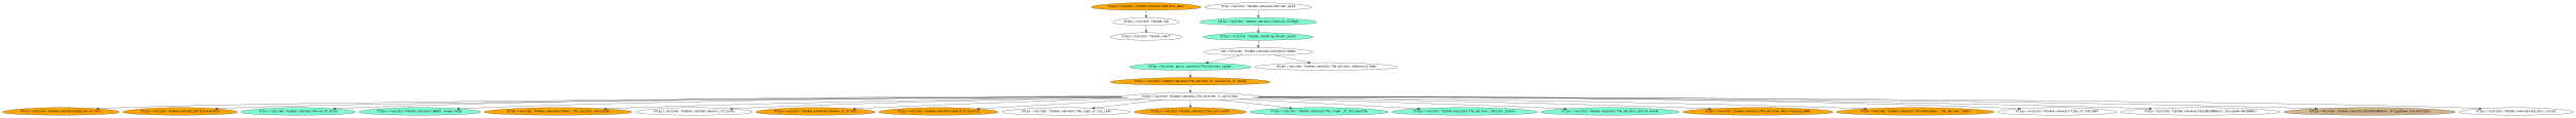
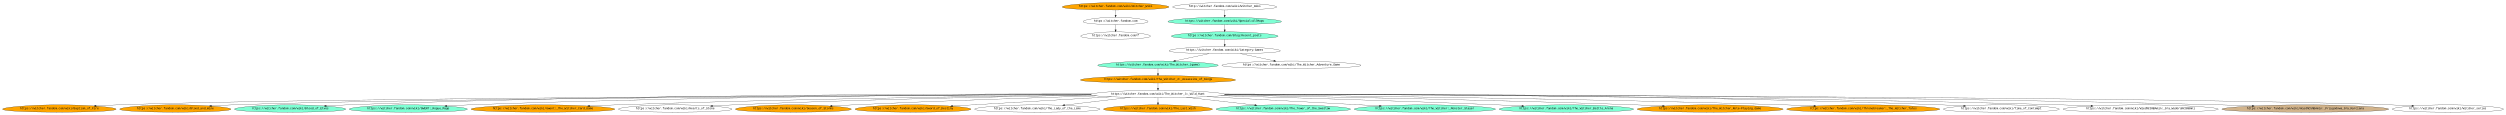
  digraph {
    fontname="Liberation Mono"
    node [fillcolor=white fontname="Liberation Mono" shape=egg style=filled]
    edge [fontname="Liberation Mono"]
    n1 [fillcolor=orange label="https://witcher.fandom.com/wiki/Witcher_Wiki"]
    n2 [label="https://witcher.fandom.com"]
    n3 [label="https://witcher.fandom.com/f"]
    n4 [label="http://witcher.fandom.com/wiki/Witcher_Wiki"]
    n5 [fillcolor=aquamarine label="https://witcher.fandom.com/wiki/Special:AllMaps"]
    n6 [fillcolor=aquamarine label="https://witcher.fandom.com/Blog:Recent_posts"]
-   n7 [label="com://witcher.fandom.com/wiki/Category:Games"]
-   n8 [fillcolor=aquamarine label="https://witcher.posts.com/wiki/The_Witcher_(game)"]
+   n7 [label="https://witcher.fandom.com/wiki/Category:Games"]
+   n8 [fillcolor=aquamarine label="https://witcher.fandom.com/wiki/The_Witcher_(game)"]
    n9 [label="https://witcher.fandom.com/wiki/The_Witcher_Adventure_Game"]
    n10 [fillcolor=orange label="https://witcher.fandom.com/wiki/The_Witcher_2:_Assassins_of_Kings"]
    n11 [label="https://witcher.fandom.com/wiki/The_Witcher_3:_Wild_Hunt"]
    n12 [fillcolor=orange label="https://witcher.fandom.com/wiki/Baptism_of_Fire"]
    n13 [fillcolor=orange label="https://witcher.fandom.com/wiki/Blood_and_Wine"]
    n14 [fillcolor=aquamarine label="https://witcher.fandom.com/wiki/Blood_of_Elves"]
    n15 [fillcolor=aquamarine label="https://witcher.fandom.com/wiki/GWENT:_Rogue_Mage"]
    n16 [fillcolor=orange label="https://witcher.fandom.com/wiki/Gwent:_The_Witcher_Card_Game"]
    n17 [label="https://witcher.fandom.com/wiki/Hearts_of_Stone"]
    n18 [fillcolor=orange label="https://witcher.fandom.com/wiki/Season_of_Storms"]
    n19 [fillcolor=orange label="https://witcher.fandom.com/wiki/Sword_of_Destiny"]
    n20 [label="https://witcher.fandom.com/wiki/The_Lady_of_the_Lake"]
    n21 [fillcolor=orange label="https://witcher.fandom.com/wiki/The_Last_Wish"]
    n22 [fillcolor=aquamarine label="https://witcher.fandom.com/wiki/The_Tower_of_the_Swallow"]
    n23 [fillcolor=aquamarine label="https://witcher.fandom.com/wiki/The_Witcher:_Monster_Slayer"]
    n24 [fillcolor=aquamarine label="https://witcher.fandom.com/wiki/The_Witcher_Battle_Arena"]
    n25 [fillcolor=orange label="https://witcher.fandom.com/wiki/The_Witcher_Role-Playing_Game"]
    n26 [fillcolor=orange label="https://witcher.fandom.com/wiki/Thronebreaker:_The_Witcher_Tales"]
    n27 [label="https://witcher.fandom.com/wiki/Time_of_Contempt"]
    n28 [label="https://witcher.fandom.com/wiki/Wied%C5%BAmin:_Gra_Wyobra%C5%BAni"]
    n29 [fillcolor=tan label="https://witcher.fandom.com/wiki/Wied%C5%BAmin:_Przygodowa_Gra_Karciana"]
    n30 [label="https://witcher.fandom.com/wiki/Witcher_series"]
    n1 -> n2
    n2 -> n3
    n4 -> n5
    n5 -> n6
    n6 -> n7
    n7 -> n8
    n7 -> n9
    n8 -> n10
    n10 -> n11
    n11 -> n12
    n11 -> n13
    n11 -> n14
    n11 -> n15
    n11 -> n16
    n11 -> n17
    n11 -> n18
    n11 -> n19
    n11 -> n20
    n11 -> n21
    n11 -> n22
    n11 -> n23
    n11 -> n24
    n11 -> n25
    n11 -> n26
    n11 -> n27
    n11 -> n28
    n11 -> n29
    n11 -> n30
  }
